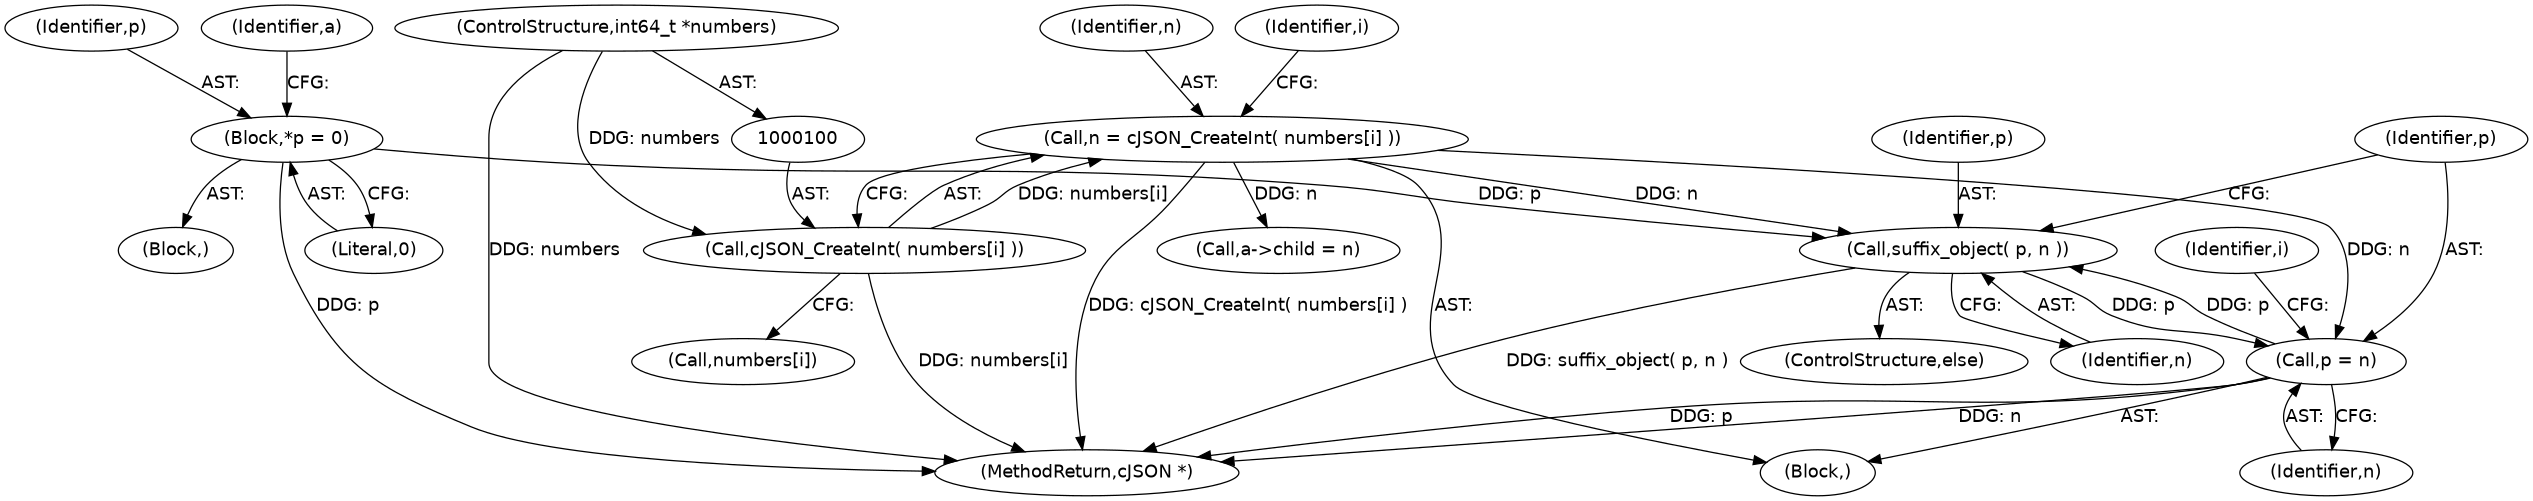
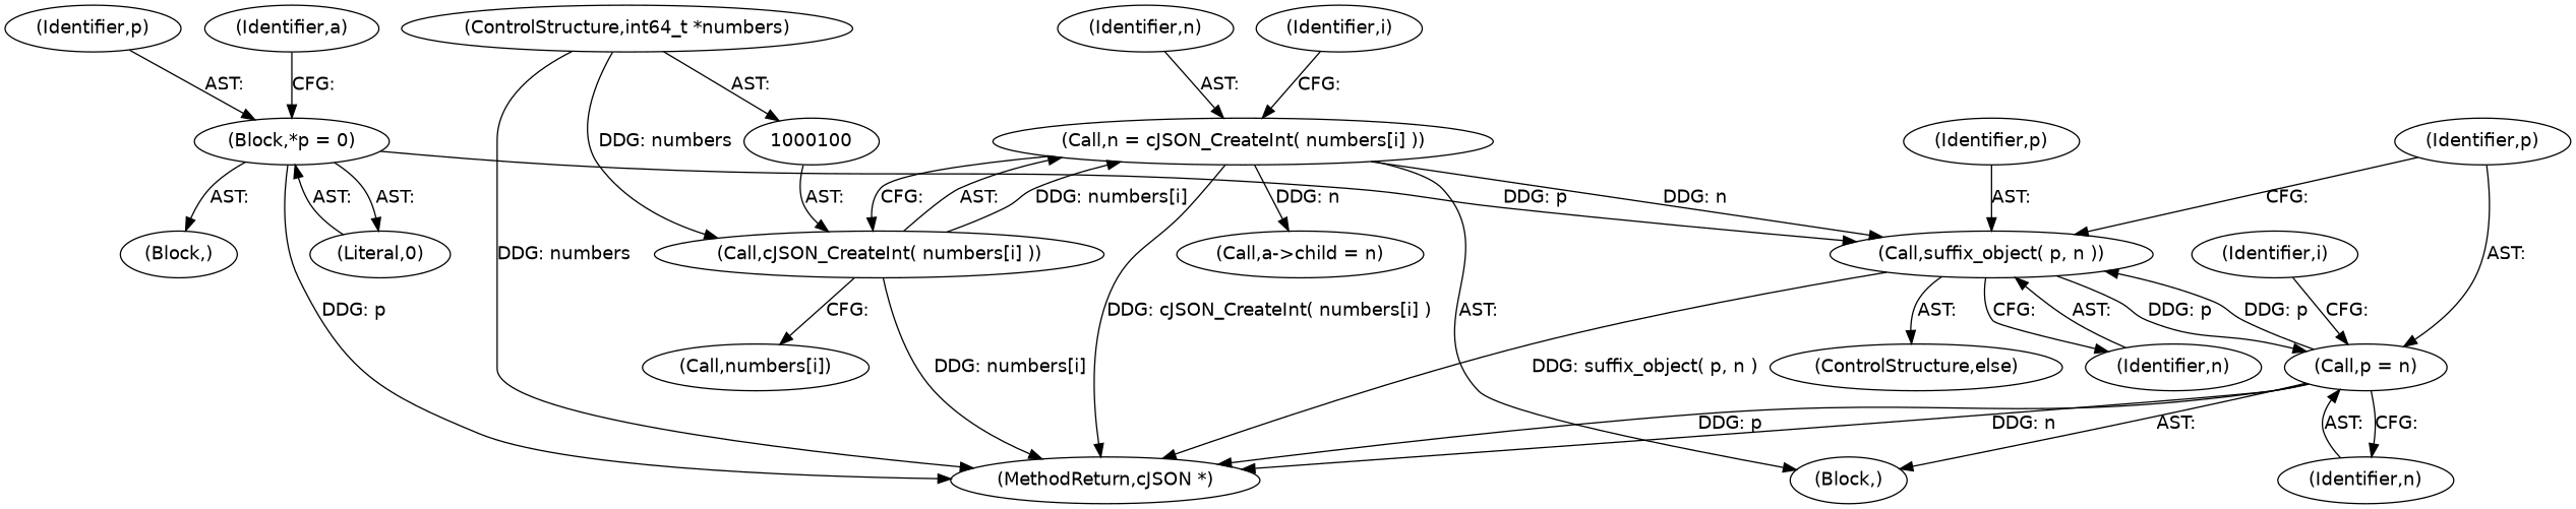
  digraph {
    fontname="DejaVu Sans"
    node [fontname="DejaVu Sans"]
    edge [fontname="DejaVu Sans"]
    n1 [label="(Call,suffix_object( p, n ))"]
    n2 [label="(Call,p = n)"]
    n3 [label="(MethodReturn,cJSON *)"]
    n4 [label="(ControlStructure,else)"]
    n5 [label="(Identifier,n)"]
    n6 [label="(Block,)"]
    n7 [label="(Identifier,n)"]
    n8 [label="(Block,*p = 0)"]
    n9 [label="(Literal,0)"]
    n10 [label="(Block,)"]
    n11 [label="(Call,n = cJSON_CreateInt( numbers[i] ))"]
    n12 [label="(Call,cJSON_CreateInt( numbers[i] ))"]
    n13 [label="(Call,a->child = n)"]
    n14 [label="(Call,numbers[i])"]
    n15 [label="(ControlStructure,int64_t *numbers)"]
    1000100
    n17 [label="(Identifier,p)"]
    n18 [label="(Identifier,p)"]
    n19 [label="(Identifier,i)"]
    n20 [label="(Identifier,i)"]
    n21 [label="(Identifier,a)"]
    n22 [label="(Identifier,n)"]
    n23 [label="(Identifier,p)"]
    n1 -> n2 [label="DDG: p"]
    n1 -> n3 [label="DDG: suffix_object( p, n )"]
    n1 -> n4 [label="AST: "]
    n1 -> n5 [label="CFG: "]
    n2 -> n1 [label="DDG: p"]
    n2 -> n3 [label="DDG: n"]
    n2 -> n3 [label="DDG: p"]
    n2 -> n6 [label="AST: "]
    n2 -> n7 [label="CFG: "]
    n5 -> n1 [label="AST: "]
    n7 -> n2 [label="AST: "]
    n8 -> n1 [label="DDG: p"]
    n8 -> n3 [label="DDG: p"]
-   n8 -> n9 [label="CFG: "]
+   n8 -> n9 [label="AST: "]
    n8 -> n10 [label="AST: "]
    n9 -> n8 [label="AST: "]
    n11 -> n1 [label="DDG: n"]
-   n11 -> n2 [label="DDG: n"]
    n11 -> n3 [label="DDG: cJSON_CreateInt( numbers[i] )"]
    n11 -> n6 [label="AST: "]
    n11 -> n12 [label="CFG: "]
    n11 -> n13 [label="DDG: n"]
    n12 -> n3 [label="DDG: numbers[i]"]
    n12 -> n11 [label="AST: "]
    n12 -> n11 [label="DDG: numbers[i]"]
    n12 -> n14 [label="CFG: "]
    n15 -> n3 [label="DDG: numbers"]
    n15 -> n12 [label="DDG: numbers"]
    n15 -> 1000100 [label="AST: "]
    1000100 -> n12 [label="AST: "]
    n17 -> n1 [label="CFG: "]
    n17 -> n2 [label="AST: "]
    n18 -> n1 [label="AST: "]
    n19 -> n11 [label="CFG: "]
    n20 -> n2 [label="CFG: "]
    n21 -> n8 [label="CFG: "]
    n22 -> n11 [label="AST: "]
    n23 -> n8 [label="AST: "]
  }
